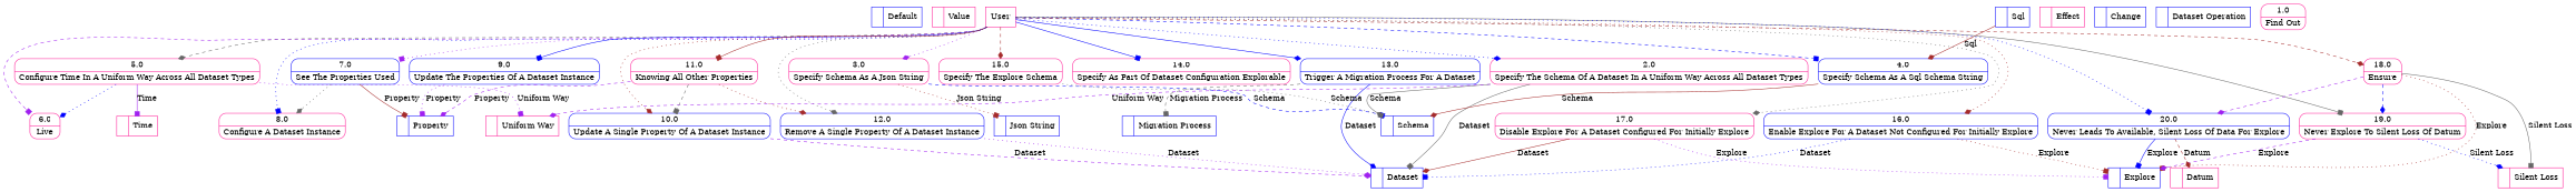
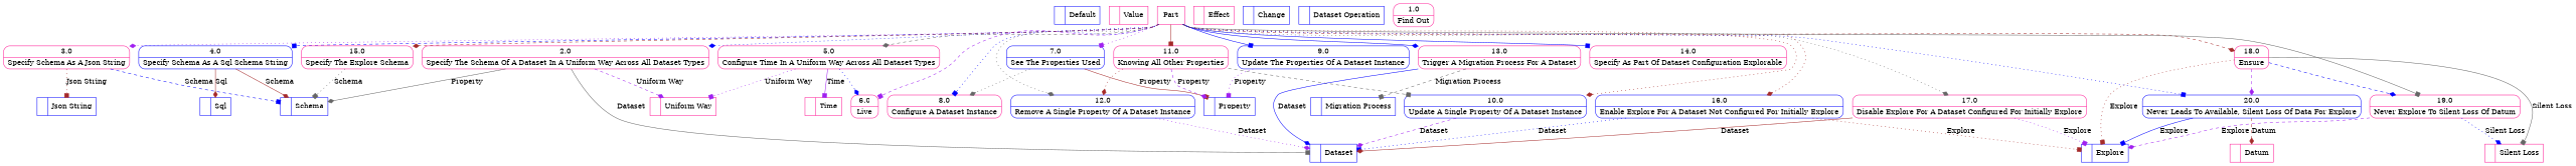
  digraph {
    fontname="DejaVu Serif"
    node [color=deeppink fontname="DejaVu Serif" shape=Mrecord]
    edge [arrowhead=diamond color=blue fontname="DejaVu Serif" style=dotted]
    n1 [color=blue label="<f0>  |<f1> Default " shape=record]
    n2 [label="<f0>  |<f1> Value " shape=record]
    n3 [color=blue label="<f0>  |<f1> Property " shape=record]
    n4 [color=blue label="<f0>  |<f1> Schema " shape=record]
    n5 [color=blue label="<f0>  |<f1> Dataset " shape=record]
    n6 [label="<f0>  |<f1> Uniform Way " shape=record]
    n7 [color=blue label="<f0>  |<f1> Json String " shape=record]
    n8 [label="<f0>  |<f1> Time " shape=record]
    n9 [color=blue label="<f0>  |<f1> Migration Process " shape=record]
    n10 [color=blue label="<f0>  |<f1> Explore " shape=record]
    n11 [label="<f0>  |<f1> Effect " shape=record]
    n12 [color=blue label="<f0>  |<f1> Change " shape=record]
    n13 [color=blue label="<f0>  |<f1> Dataset Operation " shape=record]
    n14 [label="<f0>  |<f1> Datum " shape=record]
    n15 [label="<f0>  |<f1> Silent Loss " shape=record]
    n16 [color=blue label="<f0>  |<f1> Sql " shape=record]
-   n17 [label=User shape=box]
+   n17 [label=Part shape=box]
    n18 [label="{<f0> 2.0|<f1> Specify The Schema Of A Dataset In A Uniform Way Across All Dataset Types }"]
    n19 [label="{<f0> 3.0|<f1> Specify Schema As A Json String }"]
    n20 [color=blue label="{<f0> 4.0|<f1> Specify Schema As A Sql Schema String }"]
    n21 [label="{<f0> 5.0|<f1> Configure Time In A Uniform Way Across All Dataset Types }"]
    n22 [label="{<f0> 6.0|<f1> Live }"]
    n23 [color=blue label="{<f0> 7.0|<f1> See The Properties Used }"]
    n24 [label="{<f0> 8.0|<f1> Configure A Dataset Instance }"]
    n25 [color=blue label="{<f0> 9.0|<f1> Update The Properties Of A Dataset Instance }"]
    n26 [color=blue label="{<f0> 10.0|<f1> Update A Single Property Of A Dataset Instance }"]
    n27 [label="{<f0> 11.0|<f1> Knowing All Other Properties }"]
    n28 [color=blue label="{<f0> 12.0|<f1> Remove A Single Property Of A Dataset Instance }"]
-   n29 [color=blue label="{<f0> 13.0|<f1> Trigger A Migration Process For A Dataset }"]
+   n29 [label="{<f0> 13.0|<f1> Trigger A Migration Process For A Dataset }"]
    n30 [label="{<f0> 14.0|<f1> Specify As Part Of Dataset Configuration Explorable }"]
    n31 [label="{<f0> 15.0|<f1> Specify The Explore Schema }"]
    n32 [color=blue label="{<f0> 16.0|<f1> Enable Explore For A Dataset Not Configured For Initially Explore }"]
    n33 [label="{<f0> 17.0|<f1> Disable Explore For A Dataset Configured For Initially Explore }"]
    n34 [label="{<f0> 18.0|<f1> Ensure }"]
    n35 [label="{<f0> 19.0|<f1> Never Explore To Silent Loss Of Datum }"]
    n36 [color=blue label="{<f0> 20.0|<f1> Never Leads To Available, Silent Loss Of Data For Explore }"]
    n37 [label="{<f0> 1.0|<f1> Find Out }"]
    n17 -> n18
    n17 -> n19 [color=purple]
    n17 -> n20 [arrowhead=box style=dashed]
    n17 -> n21 [color=gray40 style=dashed]
    n17 -> n22 [arrowhead=box color=purple style=dashed]
    n17 -> n23 [arrowhead=box color=purple]
    n17 -> n24 [arrowhead=box]
    n17 -> n25 [arrowhead=box style=solid]
    n17 -> n26 [color=brown]
    n17 -> n27 [arrowhead=box color=brown style=solid]
    n17 -> n28 [color=gray40]
    n17 -> n29 [style=solid]
    n17 -> n30 [arrowhead=box style=solid]
    n17 -> n31 [color=brown style=dashed]
    n17 -> n32 [color=brown]
    n17 -> n33 [color=gray40]
    n17 -> n34 [color=brown style=dashed]
    n17 -> n35 [arrowhead=box color=gray40 style=solid]
    n17 -> n36 [arrowhead=box]
-   n18 -> n4 [color=gray40 label=Schema style=solid]
+   n18 -> n4 [color=gray40 label=Property style=solid]
    n18 -> n5 [arrowhead=box color=gray40 label=Dataset style=solid]
    n18 -> n6 [color=purple label="Uniform Way" style=dashed]
    n19 -> n4 [arrowhead=box label=Schema style=dashed]
    n19 -> n7 [arrowhead=box color=brown label="Json String"]
    n20 -> n4 [color=brown label=Schema style=solid]
-   n16 -> n20 [color=brown label=Sql style=solid]
+   n20 -> n16 [color=brown label=Sql style=solid]
    n21 -> n6 [arrowhead=box color=purple label="Uniform Way"]
    n21 -> n8 [arrowhead=box color=purple label=Time style=solid]
    n21 -> n22
    n23 -> n3 [arrowhead=box color=brown label=Property style=solid]
    n23 -> n24 [color=gray40]
    n25 -> n3 [arrowhead=box color=purple label=Property]
    n26 -> n5 [color=purple label=Dataset style=dashed]
    n27 -> n3 [color=purple label=Property style=dashed]
    n27 -> n26 [arrowhead=box color=gray40 style=dashed]
    n27 -> n28 [color=brown]
    n28 -> n5 [color=purple label=Dataset]
    n29 -> n5 [label=Dataset style=solid]
    n29 -> n9 [arrowhead=box color=gray40 label="Migration Process" style=dashed]
    n31 -> n4 [arrowhead=box color=gray40 label=Schema]
    n32 -> n5 [arrowhead=box label=Dataset]
    n32 -> n10 [arrowhead=box color=brown label=Explore]
    n33 -> n5 [color=brown label=Dataset style=solid]
    n33 -> n10 [arrowhead=box color=purple label=Explore]
    n34 -> n10 [arrowhead=box color=brown label=Explore]
    n34 -> n15 [arrowhead=box color=gray40 label="Silent Loss" style=solid]
    n34 -> n35 [style=dashed]
    n34 -> n36 [color=purple style=dashed]
    n35 -> n10 [color=purple label=Explore style=dashed]
    n35 -> n15 [label="Silent Loss"]
    n36 -> n10 [arrowhead=box label=Explore style=solid]
    n36 -> n14 [color=brown label=Datum style=dashed]
  }
